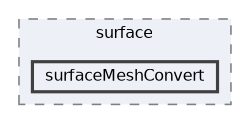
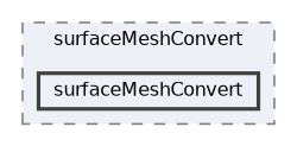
  digraph {
    compound=true
    n1 [color=grey25 fillcolor="#edf0f7" fontname=Helvetica fontsize=10 height=0.2 label=surfaceMeshConvert shape=box style="filled,bold" width=0.4]
    subgraph cluster_1 {
      bgcolor="#edf0f7"
      fontname=Helvetica
      fontsize=10
-     label=surface
+     label=surfaceMeshConvert
      pencolor=grey50
      style="filled,dashed"
      n1
    }
  }
